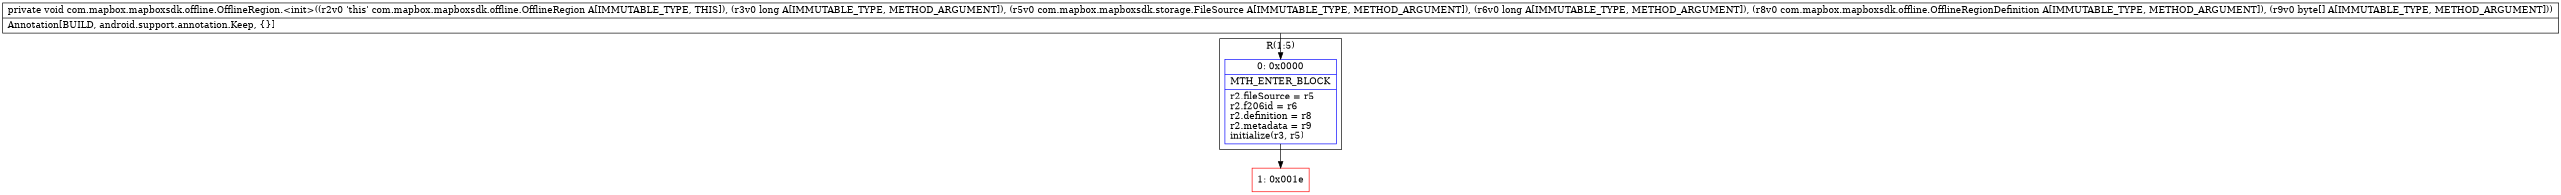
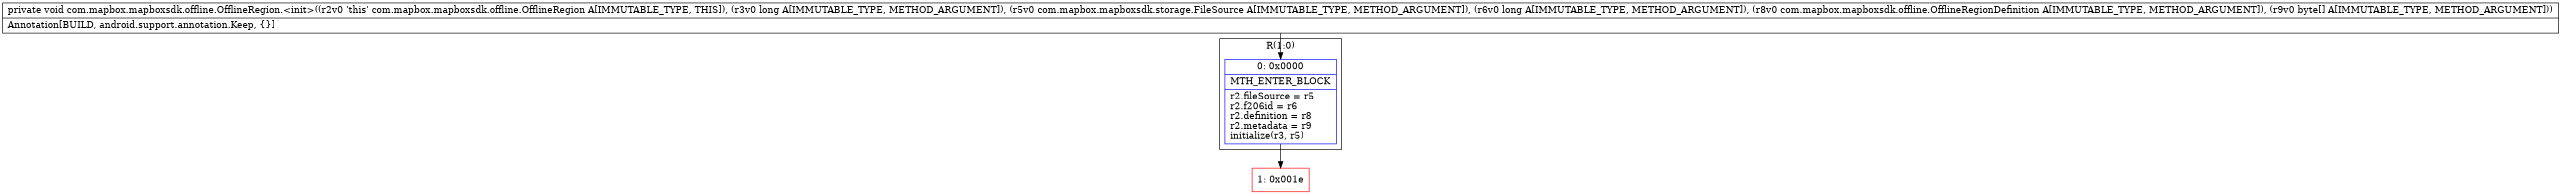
  digraph {
    node [shape=record]
    n1 [color=blue label="{0\:\ 0x0000|MTH_ENTER_BLOCK\l|r2.fileSource = r5\lr2.f206id = r6\lr2.definition = r8\lr2.metadata = r9\linitialize(r3, r5)\l}"]
    n2 [color=red label="{1\:\ 0x001e}"]
    n3 [label="{private void com.mapbox.mapboxsdk.offline.OfflineRegion.\<init\>((r2v0 'this' com.mapbox.mapboxsdk.offline.OfflineRegion A[IMMUTABLE_TYPE, THIS]), (r3v0 long A[IMMUTABLE_TYPE, METHOD_ARGUMENT]), (r5v0 com.mapbox.mapboxsdk.storage.FileSource A[IMMUTABLE_TYPE, METHOD_ARGUMENT]), (r6v0 long A[IMMUTABLE_TYPE, METHOD_ARGUMENT]), (r8v0 com.mapbox.mapboxsdk.offline.OfflineRegionDefinition A[IMMUTABLE_TYPE, METHOD_ARGUMENT]), (r9v0 byte[] A[IMMUTABLE_TYPE, METHOD_ARGUMENT]))  | Annotation[BUILD, android.support.annotation.Keep, \{\}]\l}"]
    subgraph cluster_1 {
-     label="R(1:5)"
+     label="R(1:0)"
      n1
    }
    n1 -> n2
    n3 -> n1
  }
